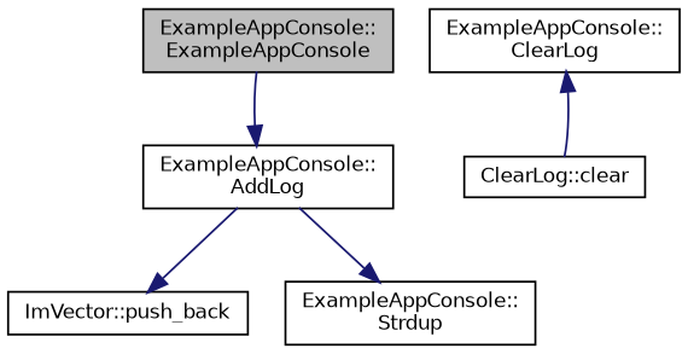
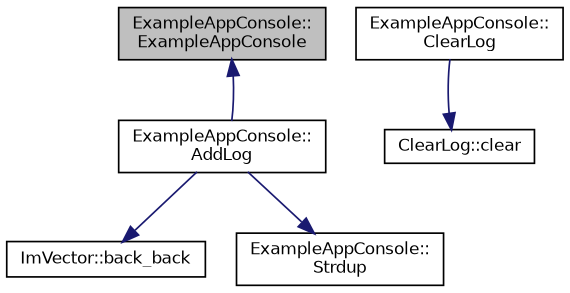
  digraph {
    rankdir=TB
    node [color=black fillcolor=white fontname=Helvetica fontsize=10 shape=record style=filled]
    edge [color=midnightblue fontname=Helvetica fontsize=10 labelfontname=Helvetica labelfontsize=10 style=solid]
    n1 [fillcolor=grey75 fontcolor=black height=0.2 label="ExampleAppConsole::\lExampleAppConsole" width=0.4]
    n2 [height=0.2 label="ExampleAppConsole::\lAddLog" width=0.4]
-   n3 [height=0.2 label="ImVector::push_back" width=0.4]
+   n3 [height=0.2 label="ImVector::back_back" width=0.4]
    n4 [height=0.2 label="ExampleAppConsole::\lStrdup" width=0.4]
    n5 [height=0.2 label="ExampleAppConsole::\lClearLog" width=0.4]
    n6 [height=0.2 label="ClearLog::clear" width=0.4]
-   n1 -> n2
+   n2 -> n1
    n2 -> n3
    n2 -> n4
-   n6 -> n5
+   n5 -> n6
  }
